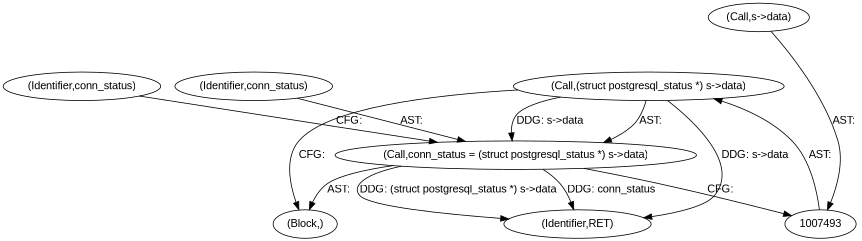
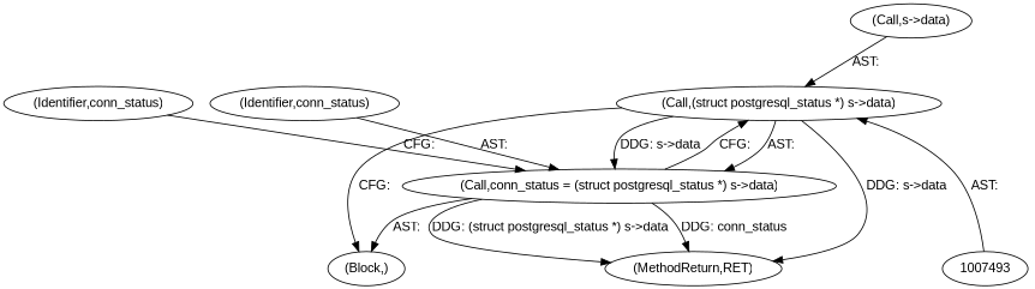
  digraph {
    fontname="Liberation Sans"
    node [fontname="Liberation Sans"]
    edge [fontname="Liberation Sans"]
    n1 [label="(Call,(struct postgresql_status *) s->data)"]
    n2 [label="(Call,conn_status = (struct postgresql_status *) s->data)"]
-   n3 [label="(Identifier,RET)"]
+   n3 [label="(MethodReturn,RET)"]
    n4 [label="(Block,)"]
    n5 [label="(Call,s->data)"]
    n6 [label="(Identifier,conn_status)"]
    n7 [label="(Identifier,conn_status)"]
    n8 [label=1007493]
    n1 -> n2 [label="AST: "]
    n1 -> n2 [label="DDG: s->data"]
    n1 -> n3 [label="DDG: s->data"]
    n1 -> n4 [label="CFG: "]
-   n2 -> n8 [label="CFG: "]
+   n2 -> n1 [label="CFG: "]
    n2 -> n3 [label="DDG: conn_status"]
    n2 -> n3 [label="DDG: (struct postgresql_status *) s->data"]
    n2 -> n4 [label="AST: "]
-   n5 -> n8 [label="AST: "]
+   n5 -> n1 [label="AST: "]
    n6 -> n2 [label="CFG: "]
    n7 -> n2 [label="AST: "]
    n8 -> n1 [label="AST: "]
  }
